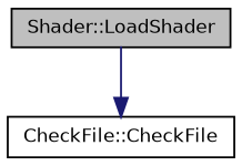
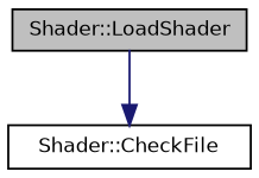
  digraph {
    rankdir=TB
    node [color=black fontname=Helvetica fontsize=10 shape=record style=filled]
    n1 [fillcolor=grey75 fontcolor=black height=0.2 label="Shader::LoadShader" width=0.4]
-   n2 [fillcolor=white height=0.2 label="CheckFile::CheckFile" width=0.4]
+   n2 [fillcolor=white height=0.2 label="Shader::CheckFile" width=0.4]
    n1 -> n2 [color=midnightblue fontname=Helvetica fontsize=10 labelfontname=Helvetica labelfontsize=10 style=solid]
  }
